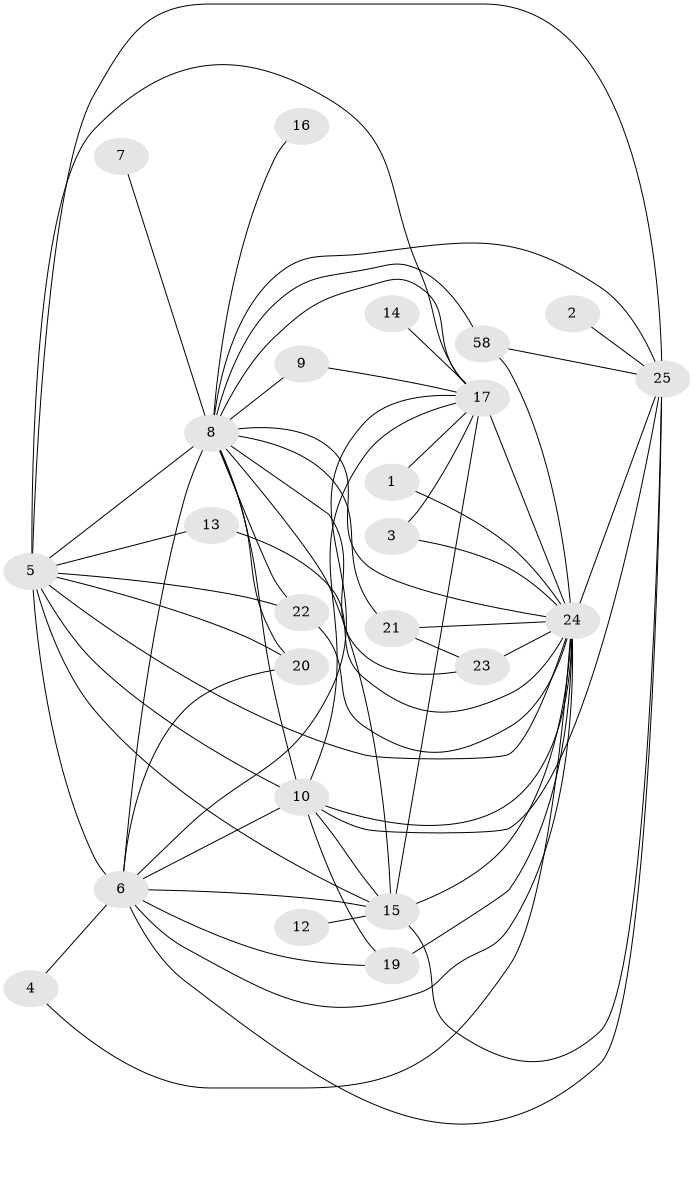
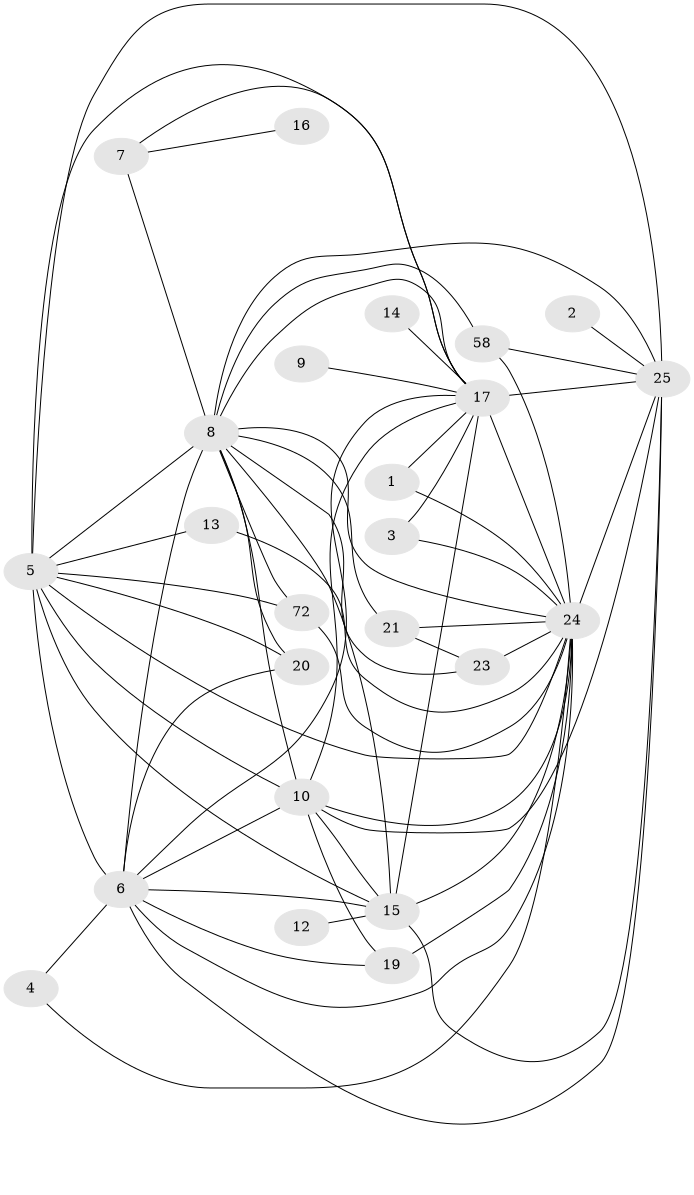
  graph {
    rankdir=LR
    node [color=gray90 style=filled]
    edge [weight=1.0]
    1
    17
    24
    25
    2
    3
    4
    6
    8
    10
    15
    20
    19
    5
    13
-   22
+   22 [label=72]
    9
    16
    n19 [label=58]
    21
    23
    7
    12
    14
    1 -- 17
    1 -- 24
    17 -- 24 [weight=2.0]
+   17 -- 25 [weight=2.0]
    24 -- 25 [weight=2.0]
    2 -- 25
    3 -- 17
    3 -- 24
    4 -- 24
    4 -- 6
    6 -- 17 [weight=3.0]
    6 -- 24
    6 -- 25
    6 -- 8 [weight=3.0]
    6 -- 10
    6 -- 15
    6 -- 20
    6 -- 19 [weight=2.0]
    8 -- 17 [weight=5.0]
    8 -- 24 [weight=2.0]
    8 -- 25 [weight=4.0]
    8 -- 10 [weight=2.0]
    8 -- 15 [weight=3.0]
    8 -- 20
    8 -- 22
-   8 -- 9
-   8 -- 16
+   7 -- 16
    8 -- n19
    8 -- 21
    8 -- 23
    10 -- 17 [weight=4.0]
    10 -- 24
    10 -- 25
    10 -- 15
    10 -- 19
    15 -- 17 [weight=2.0]
    15 -- 24
    15 -- 25
    19 -- 24
    5 -- 17 [weight=2.0]
    5 -- 24 [weight=2.0]
    5 -- 25
    5 -- 6
    5 -- 8 [weight=3.0]
    5 -- 10
    5 -- 15 [weight=2.0]
    5 -- 20
    5 -- 13
    5 -- 22
    13 -- 24
    22 -- 24
    9 -- 17
    n19 -- 24
    n19 -- 25
    21 -- 24 [weight=2.0]
    21 -- 23
    23 -- 24
+   7 -- 17
    7 -- 8
    12 -- 15
    14 -- 17 [weight=2.0]
  }
